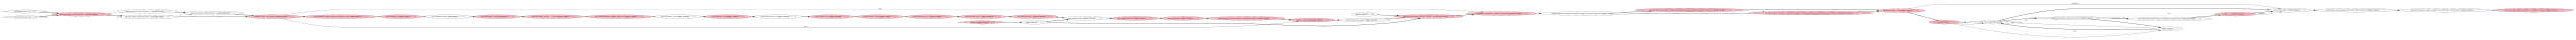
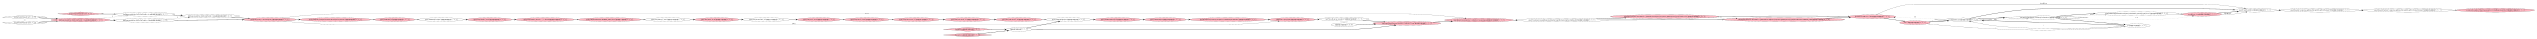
  digraph {
    fontname=Ubuntu
    rankdir=LR
    node [fillcolor=lightpink fontname=Ubuntu shape=ellipse style=filled]
    edge [arrowhead=vee fontname=Ubuntu style=bold]
    n1 [label="QueryResponse response = collection1.query(query)@@@31@@@['1', '1', '1']"]
    n2 [fillcolor=white label="assertTrue(response.getResponseHeader().getBooleanArg(\"partialResults\"))@@@32@@@['1', '1', '1']"]
    n3 [label="NamedList<Object> shardsInfo = ((NamedList<Object>)response.getResponse().get(\"shards.info\"))@@@33@@@['1', '0', '1']"]
    n4 [label="NamedList<Object> shardsInfo = ((NamedList<Object>)response.getResponse().get(ShardParams.SHARDS_INFO))@@@33@@@['0', '1', '0']"]
    n5 [label="ignoreException(\"Dummy exception in BadResponseWriter\")@@@23@@@['1', '1', '1']"]
    n6 [label="collection1.query(query)@@@25@@@['1', '1', '1']"]
    n7 [fillcolor=white label="fail(\"Should get an exception\")@@@26@@@['1', '1', '1']"]
    n8 [label="query.addField(\"id\")@@@7@@@['1', '1', '1']"]
    n9 [fillcolor=white label="query.addField(\"subject\")@@@8@@@['1', '1', '1']"]
    n10 [label="query.set(\"distrib\",\"true\")@@@9@@@['1', '1', '1']"]
+   n11 [label="testGetTopIdsPhaseError['0', '0', '1']" shape=diamond]
    n12 [fillcolor=white label="BadResponseWriter.failOnGetTopIds = true@@@3@@@['0', '0', '1']"]
    n13 [fillcolor=white label="BadResponseWriter.failOnGetFields = false@@@4@@@['0', '0', '1']"]
    n14 [label="query.set(\"mlt.mindf\",\"0\")@@@19@@@['1', '1', '1']"]
    n15 [fillcolor=white label="query.setHighlight(true)@@@20@@@['1', '1', '1']"]
    n16 [label="query.addFacetField(\"id\")@@@21@@@['1', '1', '1']"]
    n17 [label="query.set(\"stats\",\"true\")@@@13@@@['1', '1', '1']"]
    n18 [fillcolor=white label="query.set(\"stats.field\",\"id\")@@@14@@@['1', '1', '1']"]
    n19 [label="query.set(\"mlt\",\"true\")@@@15@@@['1', '1', '1']"]
    n20 [label="boolean foundError = false@@@34@@@['1', '1', '1']"]
    n21 [fillcolor=white label="assertTrue(foundError)@@@44@@@['1', '1', '1']"]
    n22 [label="int i = 0@@@35@@@['1', '1', '1']"]
    n23 [label="foundError = true@@@40@@@['1', '1', '1']"]
    n24 [fillcolor=white label="assertEquals(1,response.getResults().get(0).getFieldValue(\"id\"))@@@45@@@['1', '1', '1']"]
    n25 [label="query.set(\"mlt.fl\",\"title\")@@@16@@@['1', '1', '1']"]
    n26 [label="query.set(\"mlt.count\",\"1\")@@@17@@@['1', '1', '1']"]
    n27 [label="query.set(\"mlt.mintf\",\"0\")@@@18@@@['1', '1', '1']"]
    n28 [fillcolor=white label="i < shardsInfo.size()@@@36@@@['1', '1', '1']" shape=diamond]
    n29 [fillcolor=white label="i++@@@37@@@['1', '1', '1']"]
    n30 [fillcolor=white label="shardsInfo.getName(i).contains(\"collection2\")@@@38@@@['1', '1', '1']" shape=diamond]
    n31 [label="SolrQuery query = new SolrQuery()@@@5@@@['1', '1', '1']"]
    n32 [label="Exception e@@@28@@@['0', '0', '1']" shape=diamond]
    n33 [fillcolor=white label="{}@@@28@@@['1', '1', '1']"]
    n34 [label="query.set(ShardParams.SHARDS_TOLERANT,\"true\")@@@30@@@['1', '1', '1']"]
    n35 [fillcolor=white label="{}@@@28@@@['1', '0', '0']"]
    n36 [fillcolor=white label="assertNotNull(((NamedList<Object>)shardsInfo.getVal(i)).get(\"error\"))@@@39@@@['1', '1', '1']"]
    n37 [fillcolor=white label="assertEquals(\"batman\",response.getResults().get(0).getFirstValue(\"subject\"))@@@46@@@['1', '1', '1']"]
    n38 [label="unIgnoreException(\"Dummy exception in BadResponseWriter\")@@@47@@@['1', '1', '1']"]
    n39 [label="query.setFacet(true)@@@22@@@['1', '1', '1']"]
    n40 [label="query.set(ShardParams.SHARDS_INFO,\"true\")@@@11@@@['1', '1', '1']"]
    n41 [fillcolor=white label="query.set(\"debug\",\"true\")@@@12@@@['1', '1', '1']"]
+   n42 [label="Exception e@@@28@@@['0', '1', '0']" shape=diamond]
    n43 [label="query.setQuery(\"subject:batman OR subject:superman\")@@@6@@@['1', '1', '1']"]
    n44 [label="query.set(\"shards\",shard1 + \",\" + shard2)@@@10@@@['1', '1', '1']"]
    n45 [fillcolor=white label="BadResponseWriter.failOnGetTopIds = false@@@4@@@['1', '1', '0']"]
    n46 [label="BadResponseWriter.failOnGetFields = true@@@3@@@['1', '1', '0']"]
    n47 [fillcolor=white label="testGetFieldsPhaseError['1', '0', '0']" shape=diamond]
    n48 [fillcolor=white label="testGetFieldsPhaseError['0', '1', '0']" shape=diamond]
    n1 -> n2
    n2 -> n3 [arrowhead=onormal]
    n2 -> n4 [arrowhead=onormal]
    n3 -> n4 [label=0 style=dashed]
    n3 -> n20 [arrowhead=onormal]
    n4 -> n20
    n5 -> n6
    n6 -> n7
    n7 -> n34 [arrowhead=onormal]
    n8 -> n9 [arrowhead=onormal]
    n9 -> n10
    n10 -> n44
+   n11 -> n12 [arrowhead=onormal]
    n12 -> n13
    n13 -> n31 [arrowhead=onormal]
    n14 -> n15 [arrowhead=onormal]
    n15 -> n16
    n16 -> n39
    n17 -> n18
    n18 -> n19
    n19 -> n25 [arrowhead=onormal]
    n20 -> n21 [label=foundError style=solid]
    n20 -> n22 [arrowhead=onormal]
    n21 -> n24
    n22 -> n28 [arrowhead=onormal]
    n22 -> n28 [label=i style=solid]
    n22 -> n29 [arrowhead=onormal label=i style=solid]
    n23 -> n21 [label=foundError style=solid]
    n23 -> n21
    n24 -> n37
    n25 -> n26 [arrowhead=onormal]
    n26 -> n27
    n27 -> n14
    n28 -> n21 [arrowhead=onormal]
-   n28 -> n29 [label=true style=dotted]
+   n28 -> n20 [label=true style=dotted]
    n28 -> n30
    n28 -> n30 [arrowhead=onormal label=true style=dotted]
    n29 -> n28 [label=i style=solid]
    n29 -> n28
    n30 -> n23 [label=true style=dotted]
    n30 -> n29
    n30 -> n36 [arrowhead=onormal label=true style=dotted]
    n30 -> n36
    n31 -> n1 [label=query style=solid]
    n31 -> n6 [label=query style=solid]
    n31 -> n43
    n32 -> n33
    n33 -> n15
    n33 -> n34
    n34 -> n1
    n35 -> n34
    n36 -> n23 [arrowhead=onormal]
    n37 -> n38 [arrowhead=onormal]
    n39 -> n5
    n40 -> n41 [arrowhead=onormal]
    n41 -> n17
+   n42 -> n33
    n43 -> n8 [arrowhead=onormal]
    n44 -> n40 [arrowhead=onormal]
    n45 -> n13 [label=0 style=dashed]
    n45 -> n31
    n46 -> n12 [arrowhead=onormal label=0 style=dashed]
    n46 -> n45
    n47 -> n46
    n48 -> n46 [arrowhead=onormal]
  }
